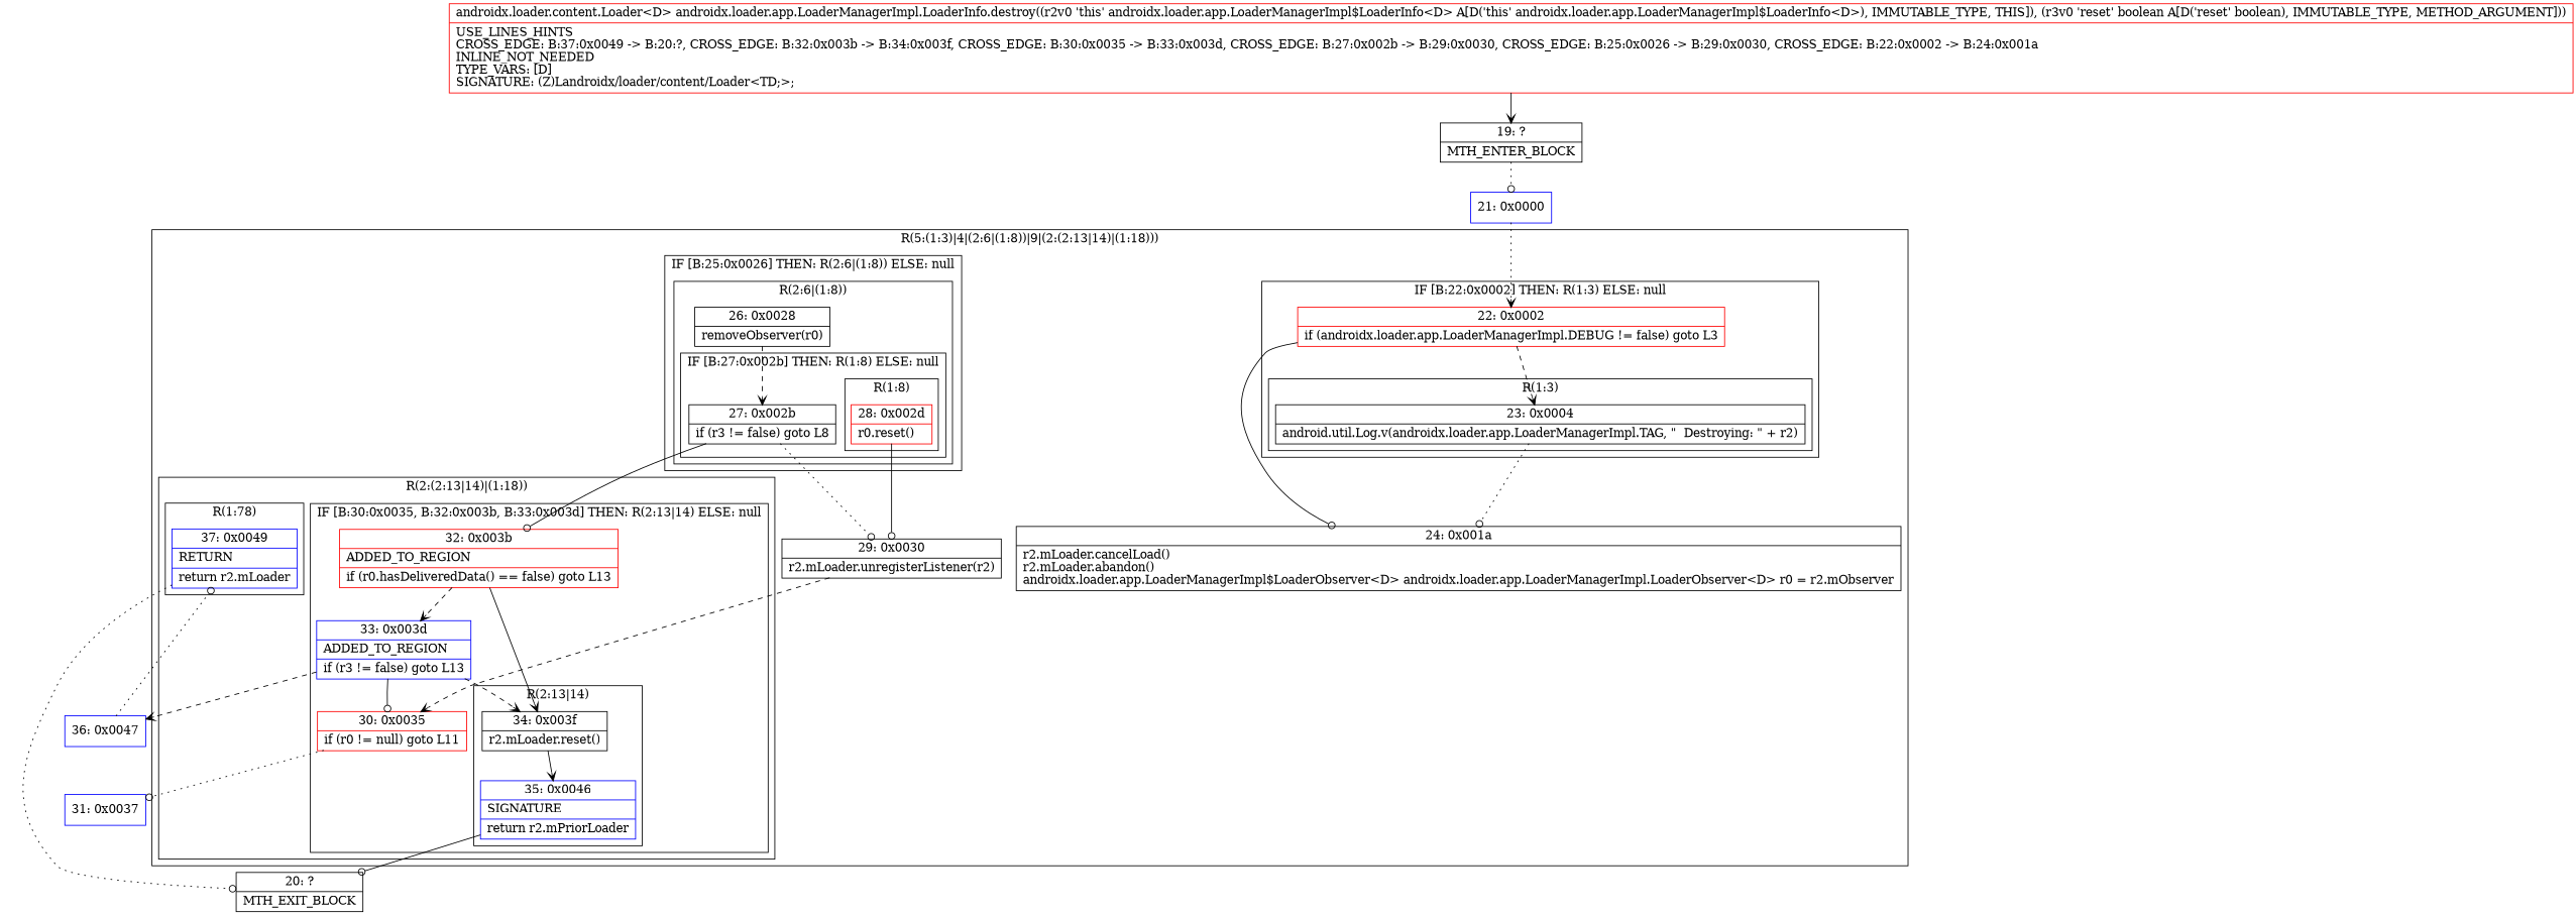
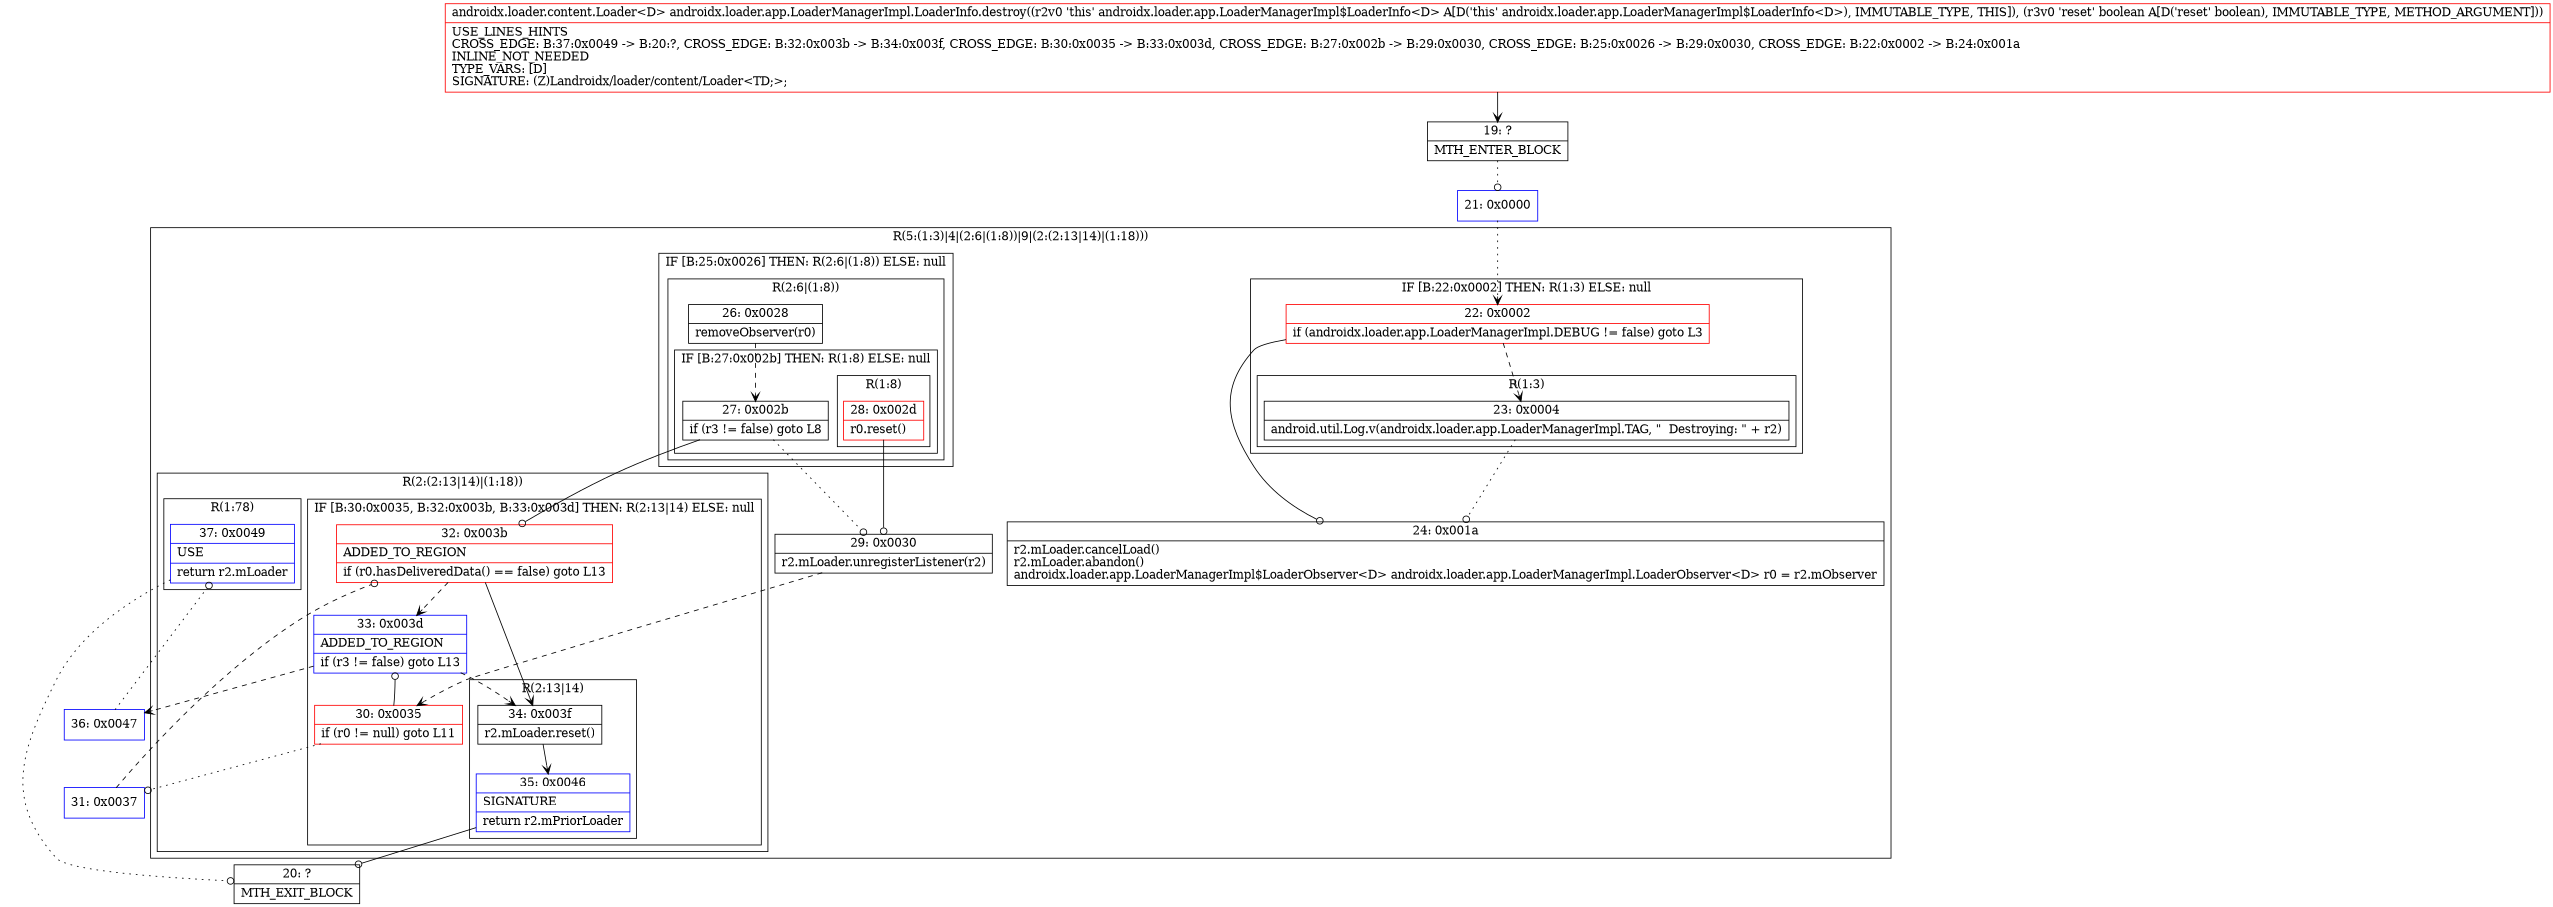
  digraph {
    node [color=black shape=record]
    edge [arrowhead=odot style=solid]
    n1 [label="{23\:\ 0x0004|android.util.Log.v(androidx.loader.app.LoaderManagerImpl.TAG, \"  Destroying: \" + r2)\l}"]
    n2 [color=red label="{22\:\ 0x0002|if (androidx.loader.app.LoaderManagerImpl.DEBUG != false) goto L3\l}"]
    n3 [color=red label="{28\:\ 0x002d|r0.reset()\l}"]
    n4 [label="{27\:\ 0x002b|if (r3 != false) goto L8\l}"]
    n5 [label="{26\:\ 0x0028|removeObserver(r0)\l}"]
    n6 [label="{34\:\ 0x003f|r2.mLoader.reset()\l}"]
    n7 [color=blue label="{35\:\ 0x0046|SIGNATURE\l|return r2.mPriorLoader\l}"]
    n8 [color=red label="{30\:\ 0x0035|if (r0 != null) goto L11\l}"]
    n9 [color=red label="{32\:\ 0x003b|ADDED_TO_REGION\l|if (r0.hasDeliveredData() == false) goto L13\l}"]
    n10 [color=blue label="{33\:\ 0x003d|ADDED_TO_REGION\l|if (r3 != false) goto L13\l}"]
-   n11 [color=blue label="{37\:\ 0x0049|RETURN\l|return r2.mLoader\l}"]
+   n11 [color=blue label="{37\:\ 0x0049|USE\l|return r2.mLoader\l}"]
    n12 [label="{24\:\ 0x001a|r2.mLoader.cancelLoad()\lr2.mLoader.abandon()\landroidx.loader.app.LoaderManagerImpl$LoaderObserver\<D\> androidx.loader.app.LoaderManagerImpl.LoaderObserver\<D\> r0 = r2.mObserver\l}"]
    n13 [label="{29\:\ 0x0030|r2.mLoader.unregisterListener(r2)\l}"]
    n14 [label="{20\:\ ?|MTH_EXIT_BLOCK\l}"]
    n15 [color=blue label="{31\:\ 0x0037}"]
    n16 [color=blue label="{36\:\ 0x0047}"]
    n17 [label="{19\:\ ?|MTH_ENTER_BLOCK\l}"]
    n18 [color=blue label="{21\:\ 0x0000}"]
    n19 [color=red label="{androidx.loader.content.Loader\<D\> androidx.loader.app.LoaderManagerImpl.LoaderInfo.destroy((r2v0 'this' androidx.loader.app.LoaderManagerImpl$LoaderInfo\<D\> A[D('this' androidx.loader.app.LoaderManagerImpl$LoaderInfo\<D\>), IMMUTABLE_TYPE, THIS]), (r3v0 'reset' boolean A[D('reset' boolean), IMMUTABLE_TYPE, METHOD_ARGUMENT]))  | USE_LINES_HINTS\lCROSS_EDGE: B:37:0x0049 \-\> B:20:?, CROSS_EDGE: B:32:0x003b \-\> B:34:0x003f, CROSS_EDGE: B:30:0x0035 \-\> B:33:0x003d, CROSS_EDGE: B:27:0x002b \-\> B:29:0x0030, CROSS_EDGE: B:25:0x0026 \-\> B:29:0x0030, CROSS_EDGE: B:22:0x0002 \-\> B:24:0x001a\lINLINE_NOT_NEEDED\lTYPE_VARS: [D]\lSIGNATURE: (Z)Landroidx\/loader\/content\/Loader\<TD;\>;\l}"]
    subgraph cluster_1 {
      label="R(5:(1:3)|4|(2:6|(1:8))|9|(2:(2:13|14)|(1:18)))"
      n12
      n13
      subgraph cluster_2 {
        label="IF [B:22:0x0002] THEN: R(1:3) ELSE: null"
        n2
        subgraph cluster_3 {
          label="R(1:3)"
          n1
        }
      }
      subgraph cluster_4 {
        label="IF [B:25:0x0026] THEN: R(2:6|(1:8)) ELSE: null"
        subgraph cluster_5 {
          label="R(2:6|(1:8))"
          n5
          subgraph cluster_6 {
            label="IF [B:27:0x002b] THEN: R(1:8) ELSE: null"
            n4
            subgraph cluster_7 {
              label="R(1:8)"
              n3
            }
          }
        }
      }
      subgraph cluster_8 {
        label="R(2:(2:13|14)|(1:18))"
        subgraph cluster_9 {
          label="IF [B:30:0x0035, B:32:0x003b, B:33:0x003d] THEN: R(2:13|14) ELSE: null"
          n8
          n9
          n10
          subgraph cluster_10 {
            label="R(2:13|14)"
            n6
            n7
          }
        }
        subgraph cluster_11 {
          label="R(1:78)"
          n11
        }
      }
    }
    n1 -> n12 [style=dotted]
    n2 -> n1 [arrowhead=vee style=dashed]
    n2 -> n12
    n3 -> n13
    n4 -> n9
    n4 -> n13 [style=dotted]
    n5 -> n4 [arrowhead=vee style=dashed]
    n6 -> n7 [arrowhead=vee]
    n7 -> n14
-   n10 -> n8
+   n8 -> n10
    n8 -> n15 [style=dotted]
    n9 -> n6 [arrowhead=vee]
    n9 -> n10 [arrowhead=vee style=dashed]
    n10 -> n6 [arrowhead=vee style=dashed]
    n10 -> n16 [arrowhead=vee style=dashed]
    n11 -> n14 [style=dotted]
    n13 -> n8 [arrowhead=vee style=dashed]
+   n15 -> n9 [style=dashed]
    n16 -> n11 [style=dotted]
    n17 -> n18 [style=dotted]
    n18 -> n2 [arrowhead=vee style=dotted]
    n19 -> n17 [arrowhead=vee]
  }
